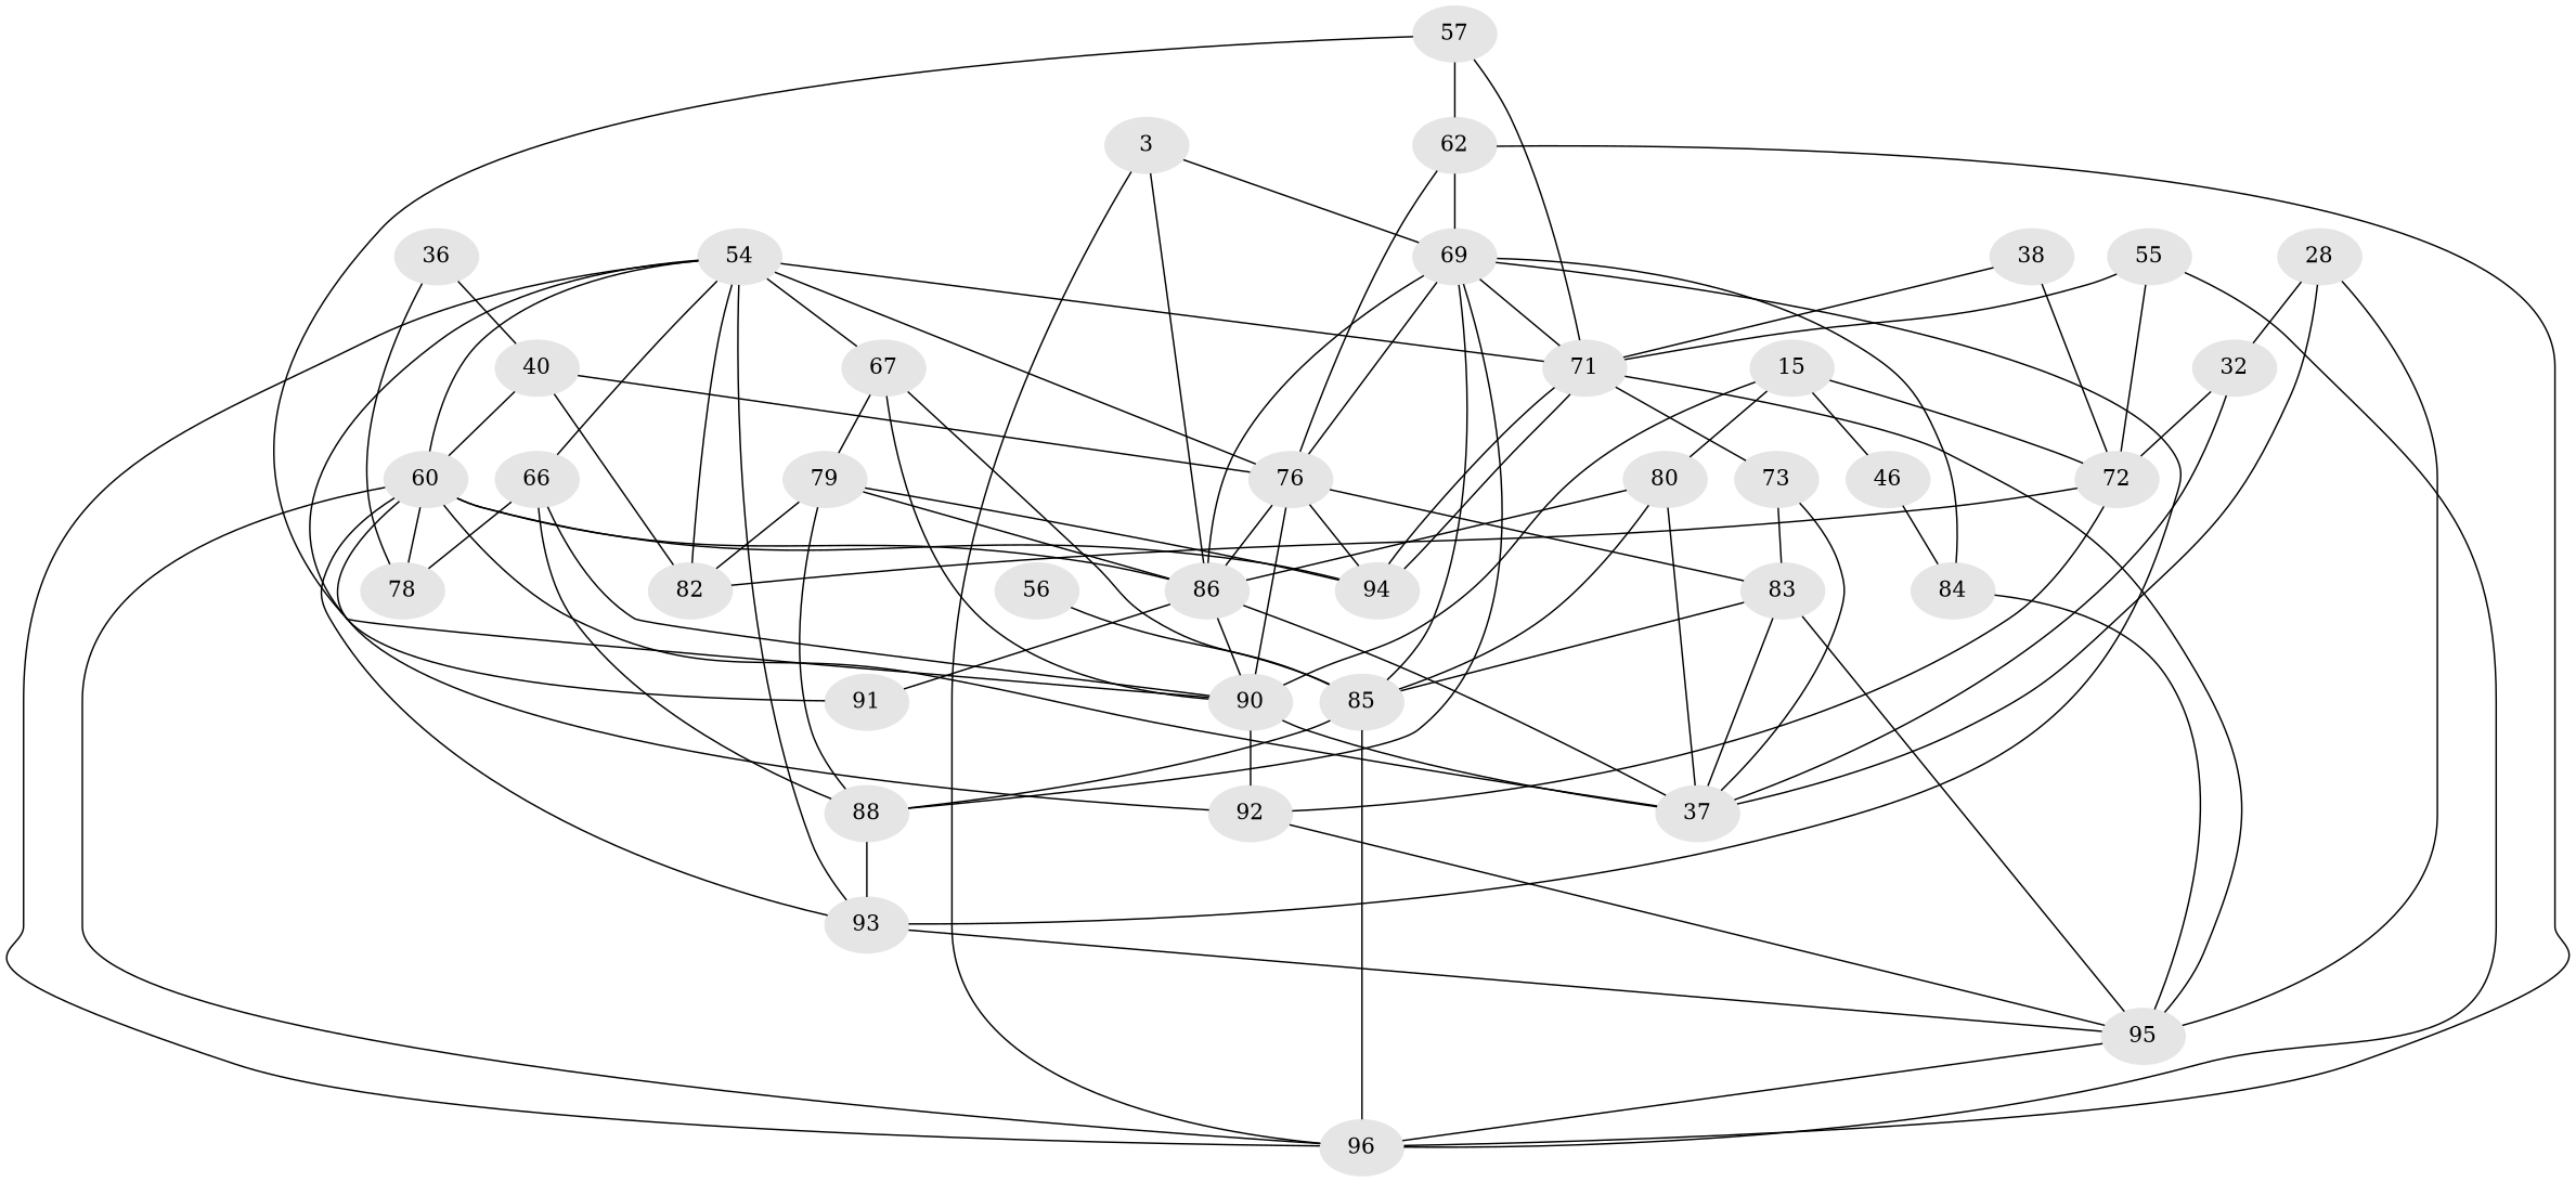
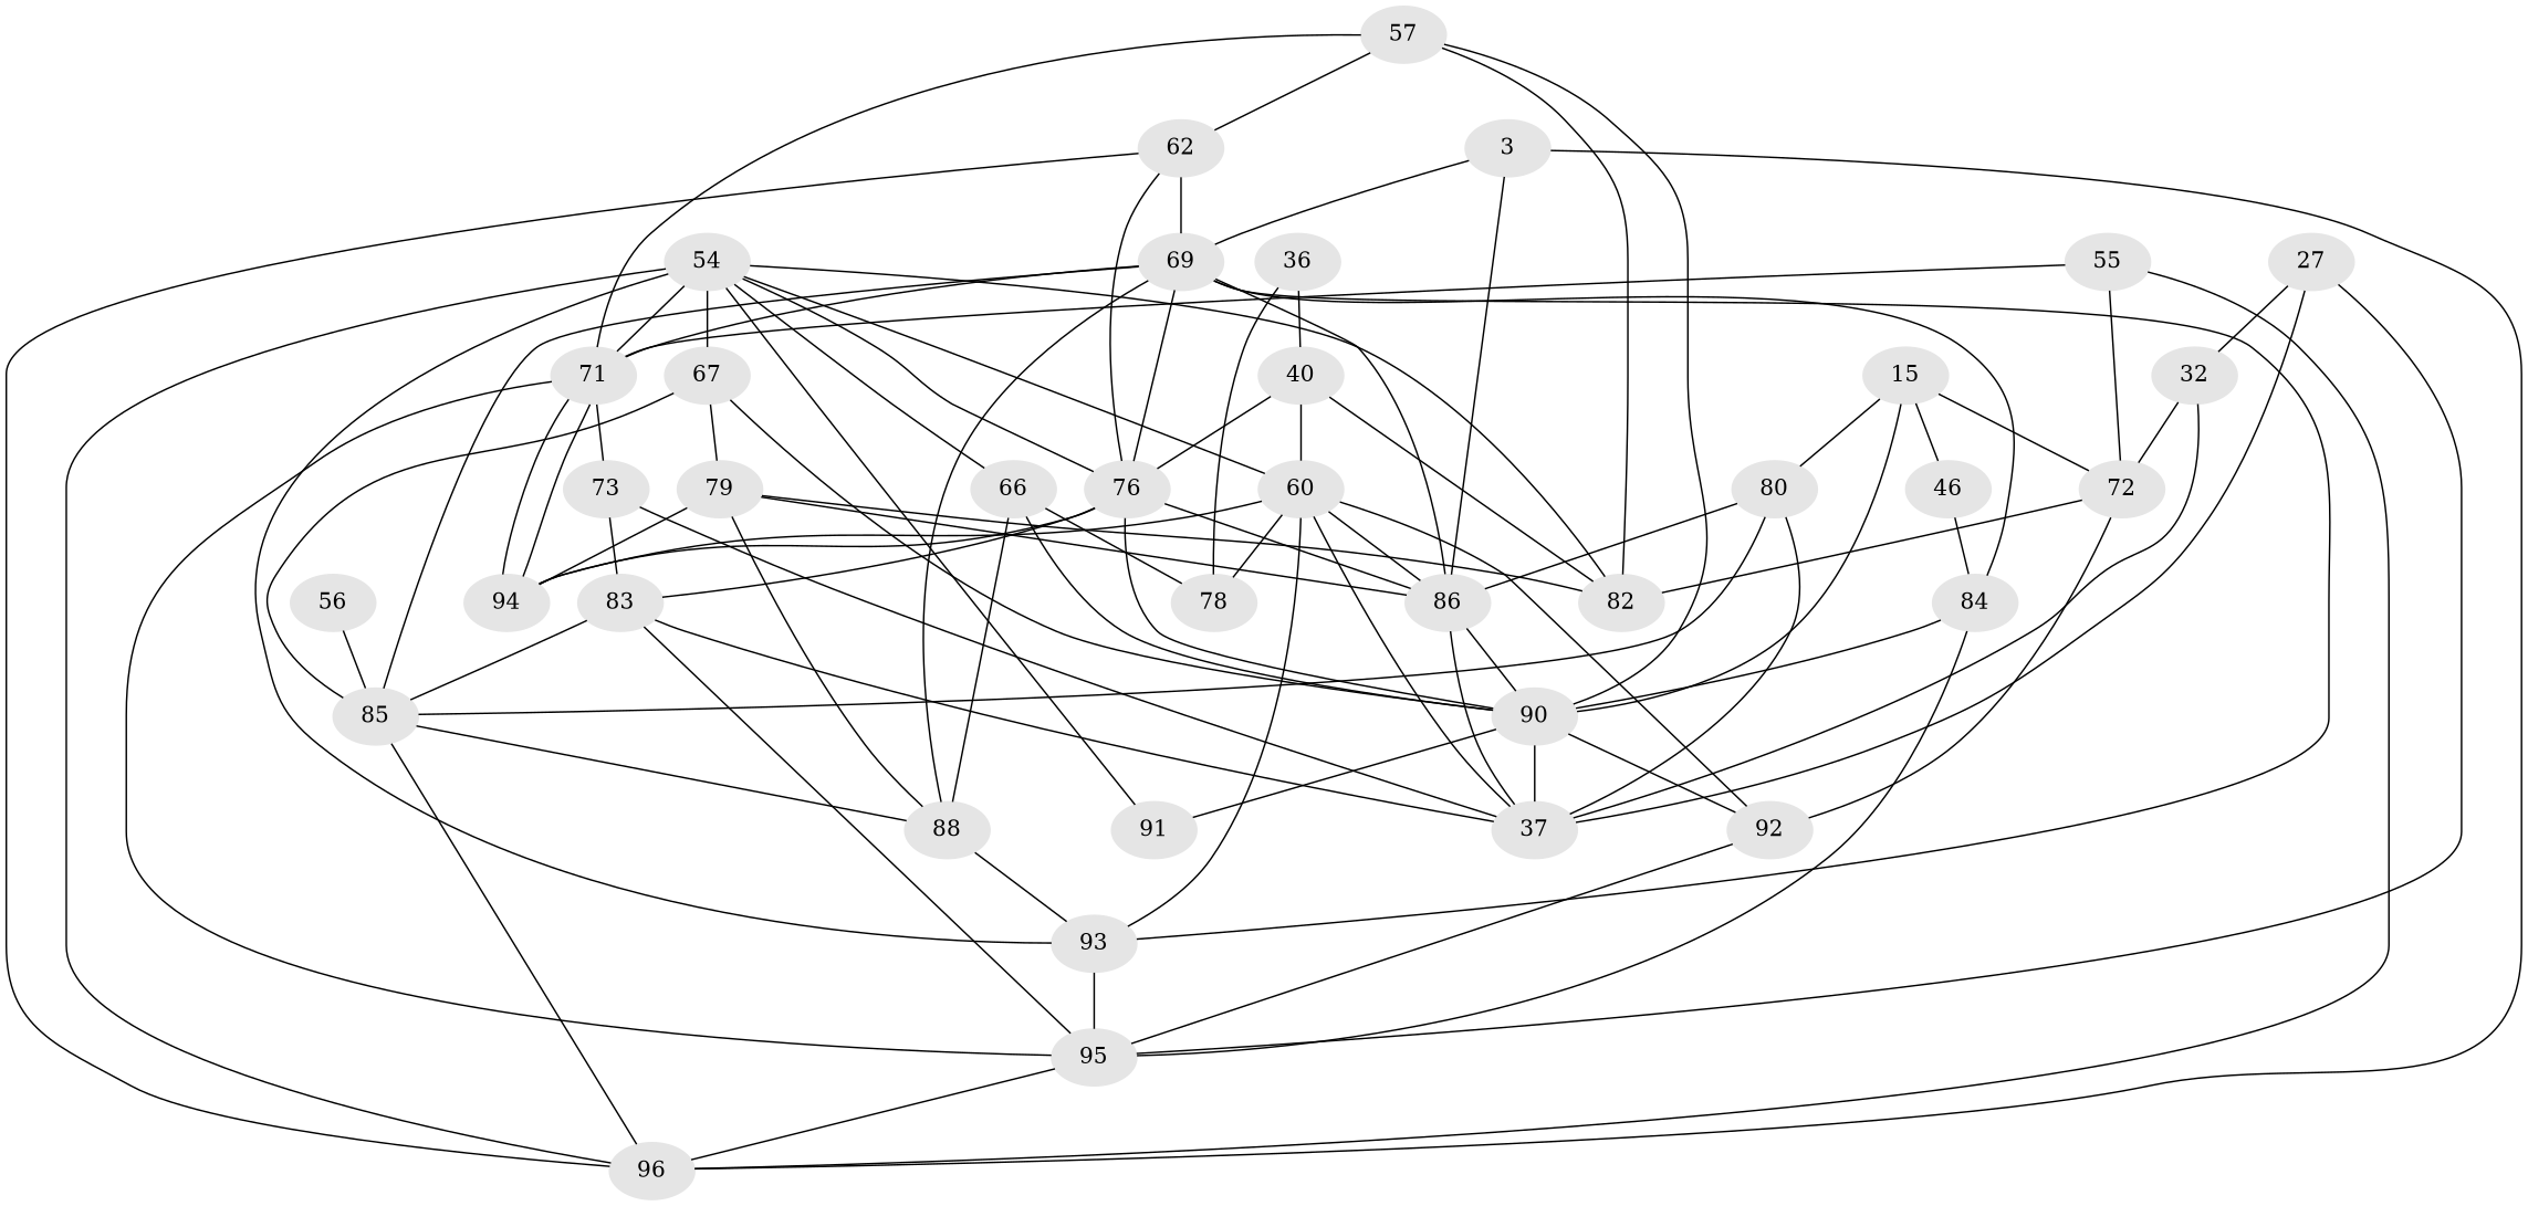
  graph {
    node [color=gray90 style=filled]
    69 [super="+23+29+31"]
    86 [super="+20+59"]
    71 [super="+22+28+48"]
    76 [super="+51+52"]
    84
    93 [super="+75"]
    85 [super="+19"]
    88 [super="+70"]
    3
    96 [super="+89"]
    90 [super="+35+87+50+63+68"]
    n12 [label=37 super="+7+47+74+64"]
    91 [super="+49"]
    15
    46
    72 [super="+1"]
    80 [super="+9+4"]
    82
    92 [super="+2+81"]
-   27 [super="+26" label=28]
+   27 [super="+26"]
    32
    95 [super="+61+34"]
    36
    40
    78
    60 [super="+44+45+58"]
    94
    73 [super="+65"]
-   38
    83 [super="+77"]
    54 [super="+42+39"]
    66 [super="+8"]
    67
    79 [super="+10"]
    55
    56
    57
    62
    69 -- 86
    69 -- 71 [weight=3]
    69 -- 76 [weight=2]
    69 -- 84
    69 -- 93
    69 -- 85
    69 -- 88
    86 -- 90
    86 -- n12
-   86 -- 91 [weight=3]
+   90 -- 91 [weight=3]
    71 -- 95
    71 -- 94
    71 -- 94
    71 -- 73 [weight=3]
    76 -- 86
    76 -- 90
    76 -- 94
    76 -- 83 [weight=2]
+   84 -- 90
    84 -- 95
    93 -- 95
    85 -- 88
    85 -- 96 [weight=2]
    88 -- 93 [weight=2]
    3 -- 69 [weight=2]
    3 -- 86
    3 -- 96 [weight=2]
    90 -- n12 [weight=2]
    90 -- 92 [weight=3]
    15 -- 90 [weight=2]
    15 -- 46
    15 -- 72 [weight=2]
    15 -- 80
    46 -- 84
    72 -- 82 [weight=2]
    72 -- 92 [weight=2]
    80 -- 86
    80 -- 85 [weight=2]
    80 -- n12
    92 -- 95
    27 -- n12
    27 -- 32 [weight=2]
    27 -- 95
    32 -- n12 [weight=3]
    32 -- 72
    95 -- 96
    36 -- 40
    36 -- 78
    40 -- 76
    40 -- 82
    40 -- 60
    60 -- 86
    60 -- 93 [weight=2]
-   60 -- 96
    60 -- n12 [weight=3]
    60 -- 92 [weight=2]
    60 -- 78 [weight=2]
    60 -- 94
    73 -- n12
    73 -- 83 [weight=2]
-   38 -- 71
-   38 -- 72 [weight=2]
    83 -- 85
    83 -- n12
    83 -- 95
    54 -- 71 [weight=4]
    54 -- 76
    54 -- 93
    54 -- 96
    54 -- 91
    54 -- 82
    54 -- 60 [weight=2]
    54 -- 66
    54 -- 67
    66 -- 88
    66 -- 90
    66 -- 78 [weight=2]
    67 -- 85 [weight=2]
    67 -- 90
    67 -- 79
    79 -- 86
    79 -- 88
    79 -- 82
    79 -- 94
    55 -- 71
    55 -- 96
    55 -- 72
    56 -- 85 [weight=2]
    57 -- 71
    57 -- 90
+   57 -- 82
    57 -- 62
    62 -- 69 [weight=2]
    62 -- 76
    62 -- 96
  }
